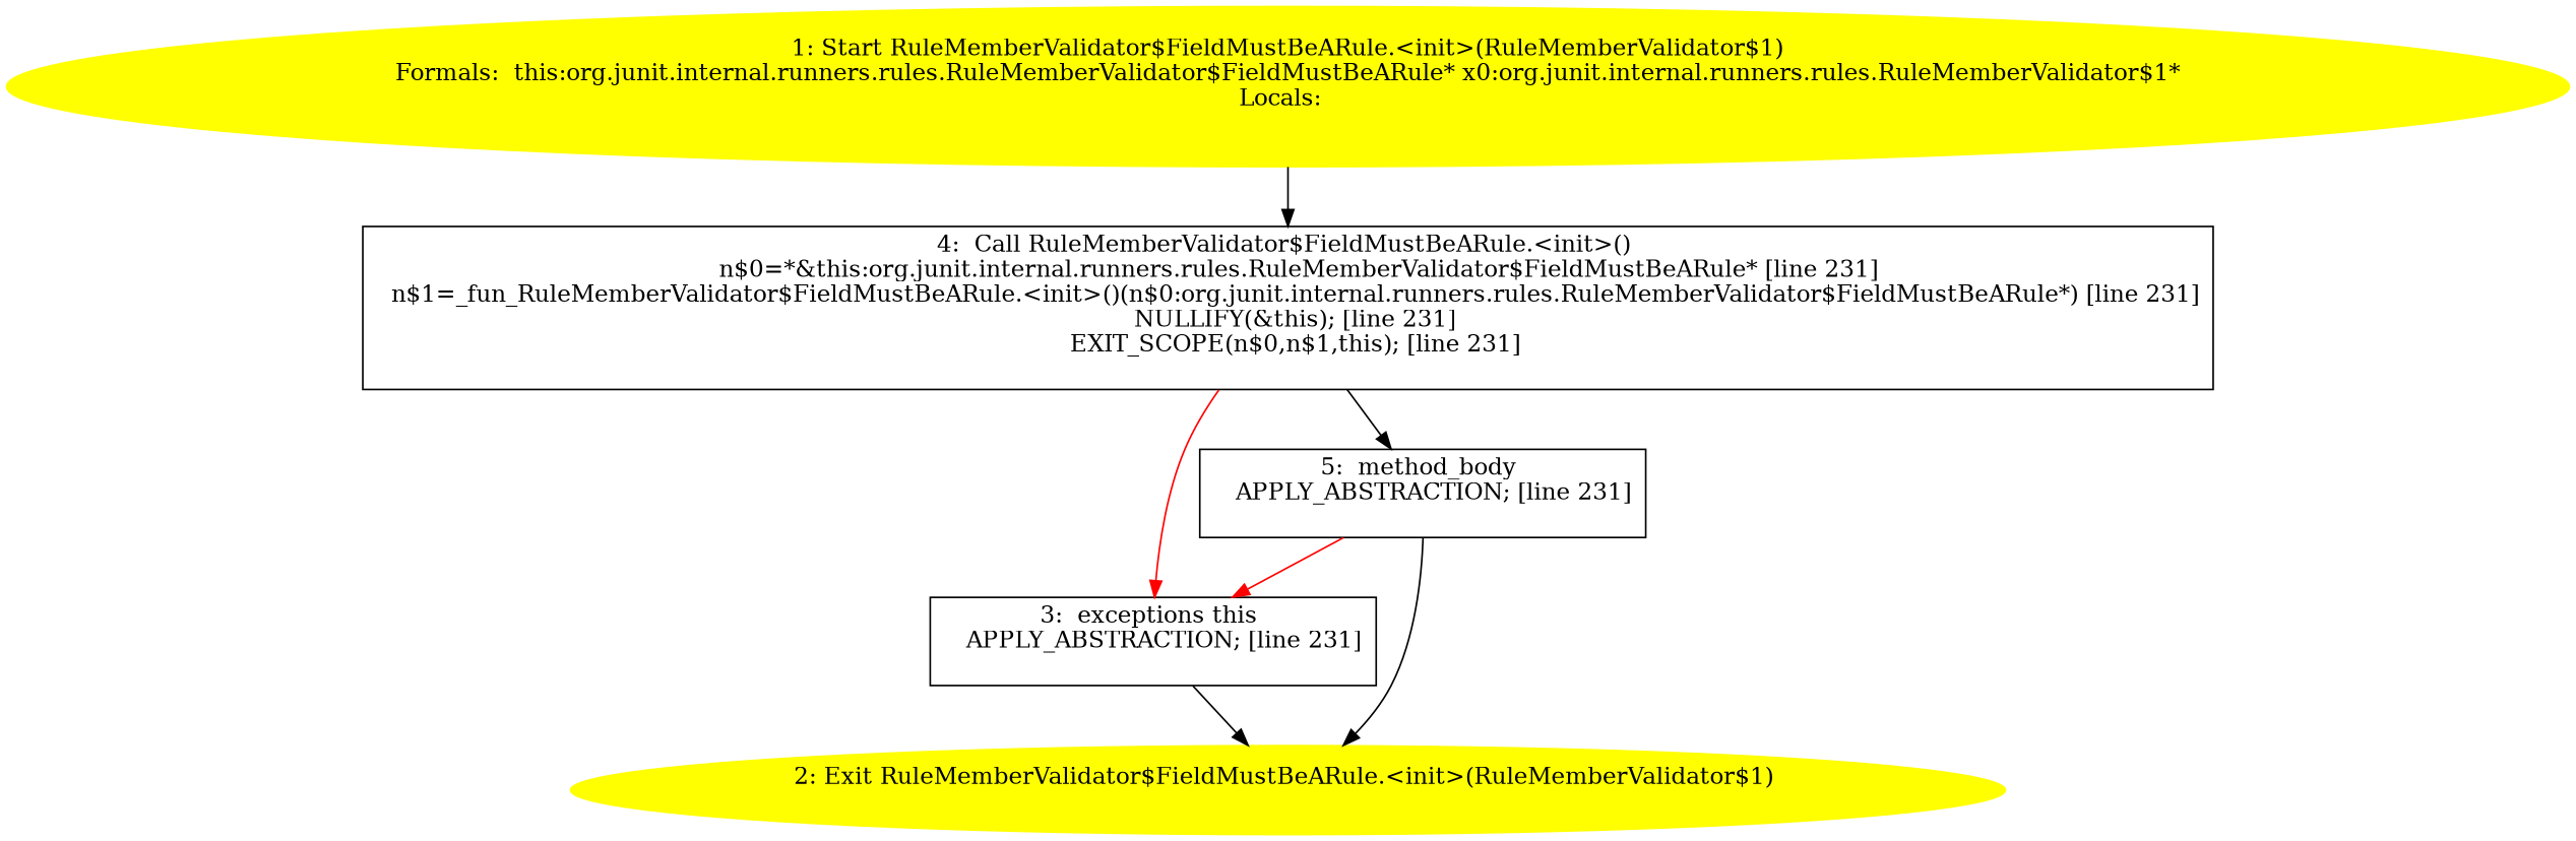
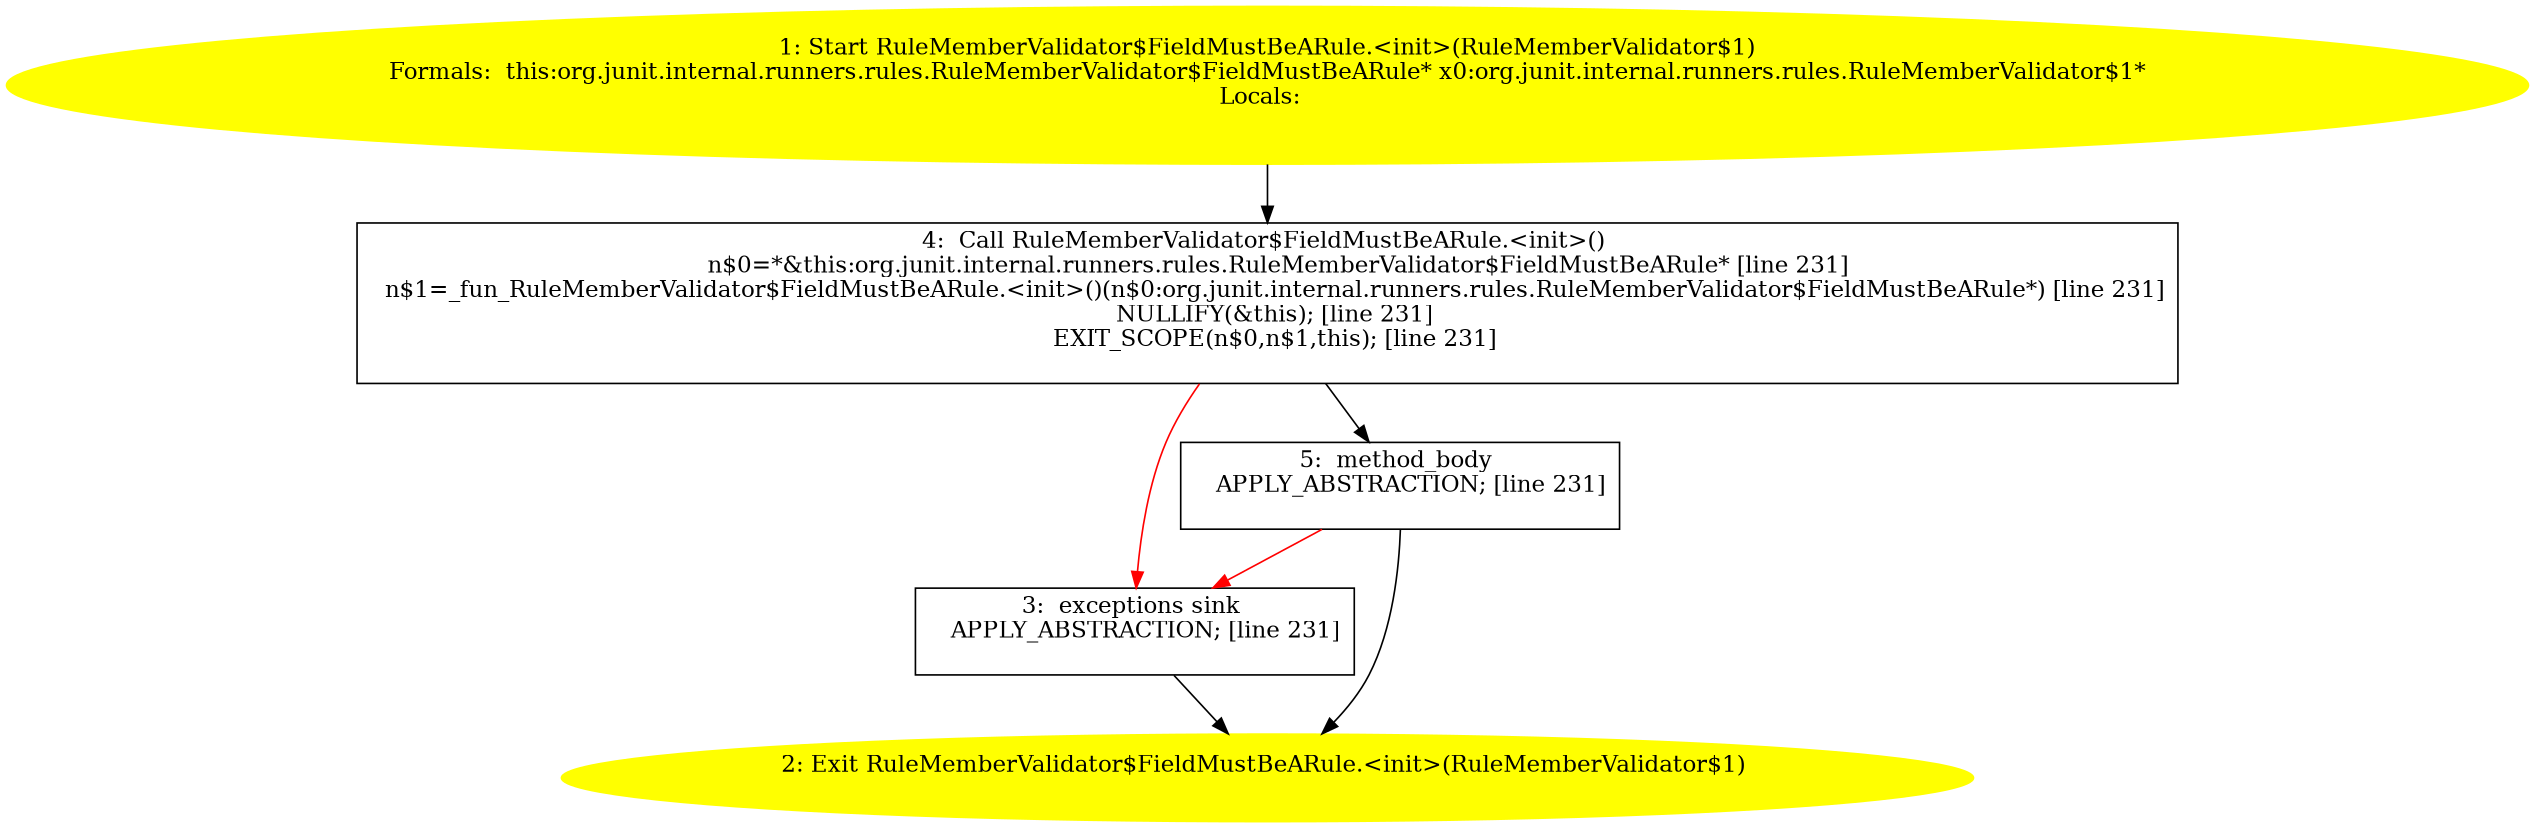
  digraph {
    node [shape=box]
    n1 [color=yellow label="1: Start RuleMemberValidator$FieldMustBeARule.<init>(RuleMemberValidator$1)\nFormals:  this:org.junit.internal.runners.rules.RuleMemberValidator$FieldMustBeARule* x0:org.junit.internal.runners.rules.RuleMemberValidator$1*\nLocals:  \n  " style=filled shape=""]
    n2 [label="4:  Call RuleMemberValidator$FieldMustBeARule.<init>() \n   n$0=*&this:org.junit.internal.runners.rules.RuleMemberValidator$FieldMustBeARule* [line 231]\n  n$1=_fun_RuleMemberValidator$FieldMustBeARule.<init>()(n$0:org.junit.internal.runners.rules.RuleMemberValidator$FieldMustBeARule*) [line 231]\n  NULLIFY(&this); [line 231]\n  EXIT_SCOPE(n$0,n$1,this); [line 231]\n "]
-   n3 [label="3:  exceptions this \n   APPLY_ABSTRACTION; [line 231]\n "]
+   n3 [label="3:  exceptions sink \n   APPLY_ABSTRACTION; [line 231]\n "]
    n4 [label="5:  method_body \n   APPLY_ABSTRACTION; [line 231]\n "]
    n5 [color=yellow label="2: Exit RuleMemberValidator$FieldMustBeARule.<init>(RuleMemberValidator$1) \n  " style=filled shape=""]
    n1 -> n2
    n2 -> n3 [color=red]
    n2 -> n4
    n3 -> n5
    n4 -> n3 [color=red]
    n4 -> n5
  }
